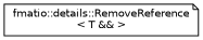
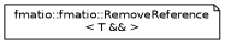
  digraph {
    rankdir=TB
-   n1 [color=black fillcolor=white fontname=Helvetica fontsize=10 height=0.2 label="fmatio::details::RemoveReference\l\< T && \>" shape=note style=filled width=0.4]
+   n1 [color=black fillcolor=white fontname=Helvetica fontsize=10 height=0.2 label="fmatio::fmatio::RemoveReference\l\< T && \>" shape=note style=filled width=0.4]
  }
